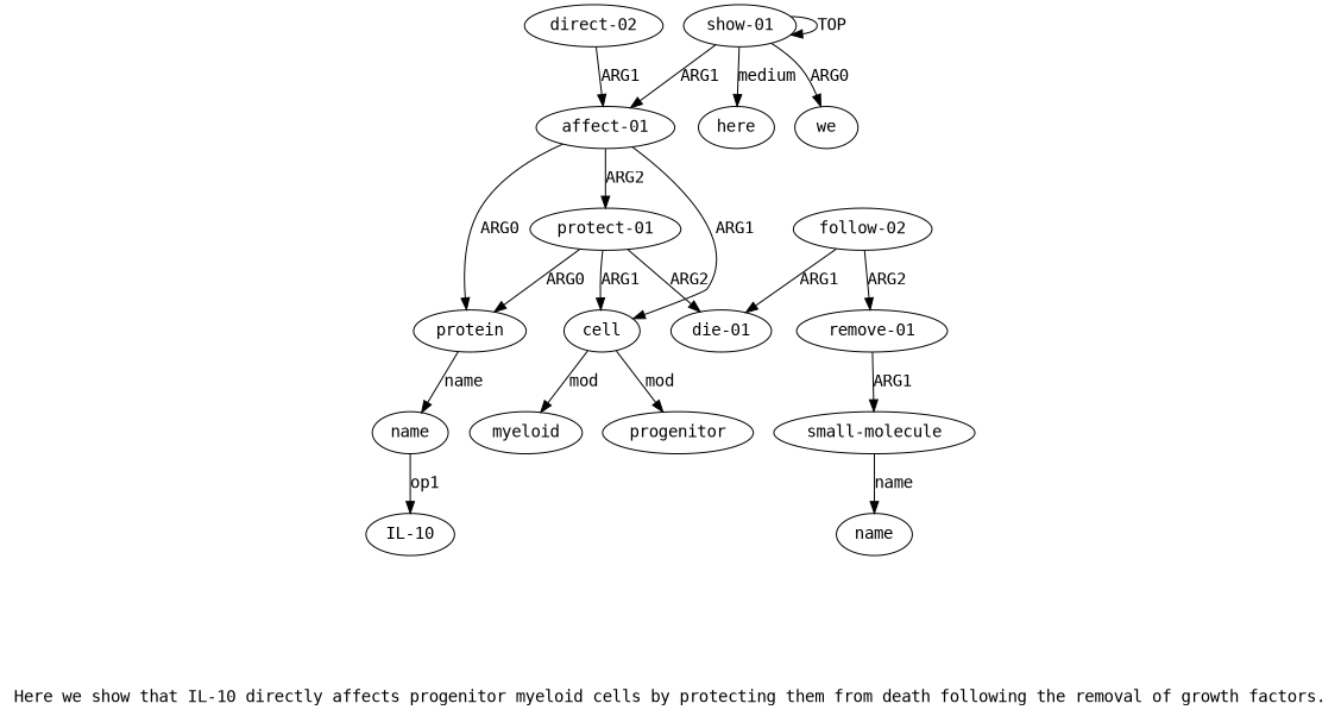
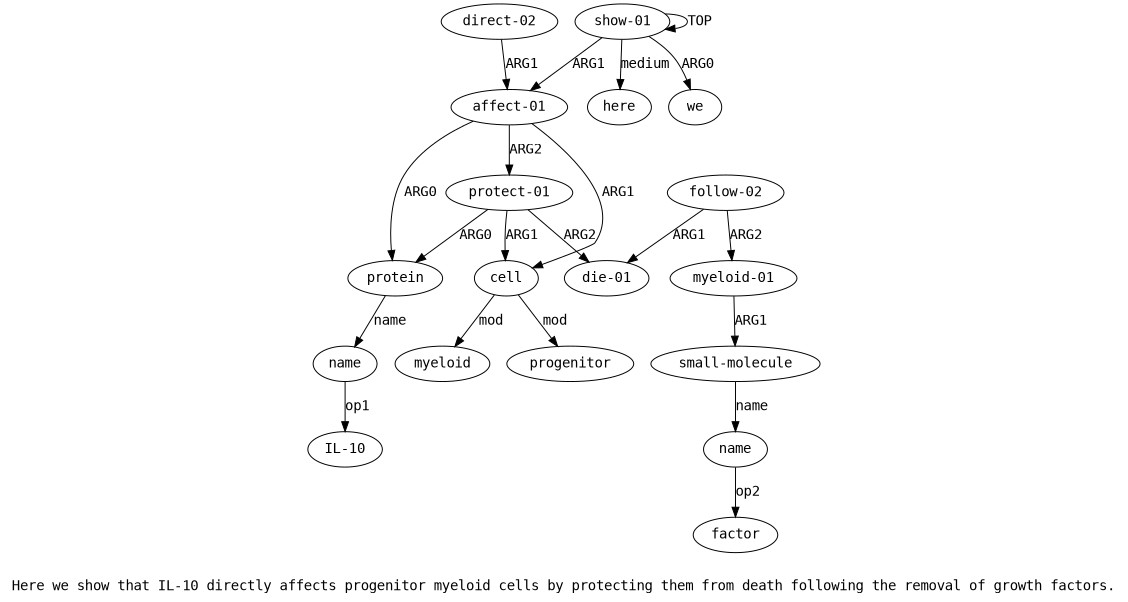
  digraph {
    fontname="DejaVu Sans Mono"
    label="Here we show that IL-10 directly affects progenitor myeloid cells by protecting them from death following the removal of growth factors."
    node [color=black fontname="DejaVu Sans Mono" gold_ind=-1 gold_label=name test_ind=-1 test_label=name]
    edge [color=black fontname="DejaVu Sans Mono" gold_label=ARG1 test_label=ARG1]
    n1 [gold_ind=15 gold_label=here label=here test_ind=15 test_label=here]
    n2 [gold_ind=14 gold_label="direct-02" label="direct-02" test_ind=14 test_label="direct-02"]
    n3 [gold_ind=2 gold_label="affect-01" label="affect-01" test_ind=2 test_label="affect-01"]
    n4 [gold_ind=3 gold_label=protein label=protein test_ind=3 test_label=protein]
    n5 [gold_ind=5 gold_label=cell label=cell test_ind=5 test_label=cell]
    n6 [gold_ind=8 gold_label="protect-01" label="protect-01" test_ind=8 test_label="protect-01"]
    n7 [gold_ind=4 label=name test_ind=4]
    n8 [gold_ind=7 gold_label=myeloid label=myeloid test_ind=7 test_label=myeloid]
    n9 [gold_ind=6 gold_label=progenitor label=progenitor test_ind=6 test_label=progenitor]
    n10 [gold_ind=9 gold_label="die-01" label="die-01" test_ind=9 test_label="die-01"]
-   n11 [gold_ind=11 gold_label="remove-01" label="remove-01" test_ind=11 test_label="remove-01"]
+   n11 [gold_ind=11 gold_label="remove-01" label="myeloid-01" test_ind=11 test_label="remove-01"]
    n12 [gold_ind=12 gold_label="small-molecule" label="small-molecule" test_ind=12 test_label="small-molecule"]
    n13 [gold_ind=13 label=name test_ind=13]
+   n14 [gold_label=factor label=factor test_label=factor]
    n15 [gold_ind=10 gold_label="follow-01" label="follow-02" test_ind=10 test_label="follow-01"]
    n16 [gold_ind=1 gold_label=we label=we test_ind=1 test_label=we]
    n17 [gold_ind=0 gold_label="show-01" label="show-01" test_ind=0 test_label="show-01"]
    n18 [gold_label="IL-10" label="IL-10" test_label="IL-10"]
    n2 -> n3 [label=ARG1]
    n3 -> n4 [gold_label=ARG0 label=ARG0 test_label=ARG0]
    n3 -> n5 [label=ARG1]
    n3 -> n6 [gold_label=ARG2 label=ARG2 test_label=ARG2]
    n4 -> n7 [gold_label=name label=name test_label=name]
    n5 -> n8 [gold_label=mod label=mod test_label=mod]
    n5 -> n9 [gold_label=mod label=mod test_label=mod]
    n6 -> n4 [gold_label=ARG0 label=ARG0 test_label=ARG0]
    n6 -> n5 [label=ARG1]
    n6 -> n10 [gold_label=ARG2 label=ARG2 test_label=ARG2]
    n7 -> n18 [gold_label=op1 label=op1 test_label=op1]
    n11 -> n12 [label=ARG1]
    n12 -> n13 [gold_label=name label=name test_label=name]
+   n13 -> n14 [gold_label=op2 label=op2 test_label=op2]
    n15 -> n10 [label=ARG1]
    n15 -> n11 [gold_label=ARG2 label=ARG2 test_label=ARG2]
    n17 -> n1 [gold_label=medium label=medium test_label=medium]
    n17 -> n3 [label=ARG1]
    n17 -> n16 [gold_label=ARG0 label=ARG0 test_label=ARG0]
    n17 -> n17 [gold_label=TOP label=TOP test_label=TOP]
  }
